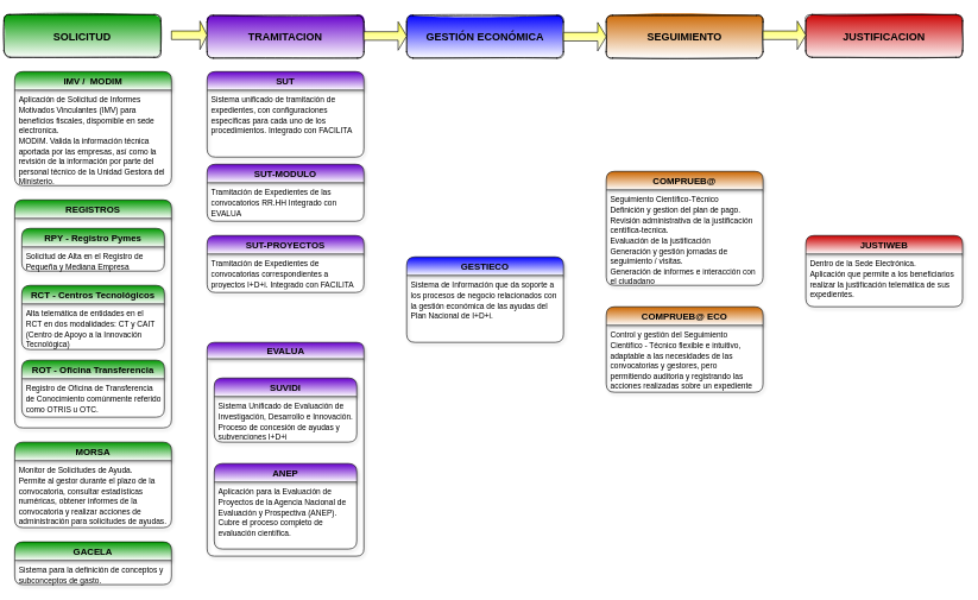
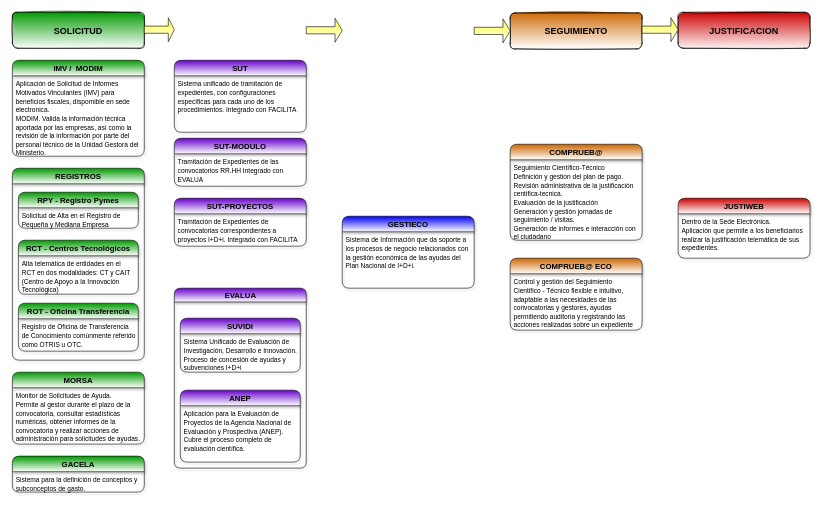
  <mxCell id="0" />
  <mxCell id="1" parent="0" />
- <mxCell id="2" value="&lt;font style=&quot;font-size: 15px&quot;&gt;&lt;b&gt;SOLICITUD&lt;/b&gt;&lt;/font&gt;" style="rounded=1;whiteSpace=wrap;html=1;strokeWidth=1;fillWeight=4;hachureGap=8;hachureAngle=45;fillColor=#009900;sketch=1;pointerEvents=0;gradientColor=#ffffff;" parent="1" vertex="1"><mxGeometry x="5" y="20" width="220" height="60" as="geometry" /></mxCell>
- <mxCell id="3" value="&lt;font style=&quot;font-size: 15px&quot;&gt;&lt;b&gt;TRAMITACION&lt;/b&gt;&lt;/font&gt;" style="rounded=1;whiteSpace=wrap;html=1;strokeWidth=1;fillWeight=4;hachureGap=8;hachureAngle=45;fillColor=#6600CC;sketch=1;pointerEvents=0;gradientColor=#ffffff;" parent="1" vertex="1"><mxGeometry x="290" y="21" width="220" height="60" as="geometry" /></mxCell>
- <mxCell id="4" value="&lt;font style=&quot;font-size: 15px&quot;&gt;&lt;b&gt;GESTIÓN ECONÓMICA&lt;/b&gt;&lt;/font&gt;" style="rounded=1;whiteSpace=wrap;html=1;strokeWidth=1;fillWeight=4;hachureGap=8;hachureAngle=45;fillColor=#0000FF;sketch=1;pointerEvents=0;gradientColor=#ffffff;" parent="1" vertex="1"><mxGeometry x="570" y="21" width="220" height="60" as="geometry" /></mxCell>
+ <mxCell id="2" value="&lt;font style=&quot;font-size: 15px&quot;&gt;&lt;b&gt;SOLICITUD&lt;/b&gt;&lt;/font&gt;" style="rounded=1;whiteSpace=wrap;html=1;strokeWidth=1;fillWeight=4;hachureGap=8;hachureAngle=45;fillColor=#009900;sketch=1;pointerEvents=0;gradientColor=#ffffff;" parent="1" vertex="1"><mxGeometry x="20" y="20" width="220" height="60" as="geometry" /></mxCell>
  <mxCell id="5" value="&lt;font style=&quot;font-size: 15px&quot;&gt;&lt;b&gt;SEGUIMIENTO&lt;/b&gt;&lt;/font&gt;" style="rounded=1;whiteSpace=wrap;html=1;strokeWidth=1;fillWeight=4;hachureGap=8;hachureAngle=45;fillColor=#CC6600;sketch=1;pointerEvents=0;gradientColor=#ffffff;" parent="1" vertex="1"><mxGeometry x="850" y="21" width="220" height="60" as="geometry" /></mxCell>
  <mxCell id="6" value="&lt;font style=&quot;font-size: 15px&quot;&gt;&lt;b&gt;JUSTIFICACION&lt;/b&gt;&lt;/font&gt;" style="rounded=1;whiteSpace=wrap;html=1;strokeWidth=1;fillWeight=4;hachureGap=8;hachureAngle=45;fillColor=#CC0000;sketch=1;pointerEvents=0;gradientColor=#ffffff;" parent="1" vertex="1"><mxGeometry x="1130" y="20" width="220" height="60" as="geometry" /></mxCell>
  <mxCell id="7" value="" style="shape=singleArrow;whiteSpace=wrap;html=1;hachureGap=4;pointerEvents=0;strokeWidth=1;fillColor=#FFFF33;gradientColor=#ffffff;" parent="1" vertex="1"><mxGeometry x="240" y="29" width="50" height="40" as="geometry" /></mxCell>
  <mxCell id="8" value="" style="shape=singleArrow;whiteSpace=wrap;html=1;hachureGap=4;pointerEvents=0;strokeWidth=1;fillColor=#FFFF33;gradientColor=#ffffff;" parent="1" vertex="1"><mxGeometry x="510" y="30" width="60" height="40" as="geometry" /></mxCell>
  <mxCell id="9" value="" style="shape=singleArrow;whiteSpace=wrap;html=1;hachureGap=4;pointerEvents=0;strokeWidth=1;fillColor=#FFFF33;gradientColor=#ffffff;" parent="1" vertex="1"><mxGeometry x="790" y="31" width="60" height="40" as="geometry" /></mxCell>
  <mxCell id="10" value="" style="shape=singleArrow;whiteSpace=wrap;html=1;hachureGap=4;pointerEvents=0;strokeWidth=1;fillColor=#FFFF33;gradientColor=#ffffff;" parent="1" vertex="1"><mxGeometry x="1070" y="29" width="60" height="40" as="geometry" /></mxCell>
  <mxCell id="11" value="SUT" style="swimlane;fontStyle=1;childLayout=stackLayout;horizontal=1;startSize=26;fillColor=#6600CC;horizontalStack=0;resizeParent=1;resizeParentMax=0;resizeLast=0;collapsible=1;marginBottom=0;hachureGap=4;pointerEvents=0;strokeWidth=1;strokeColor=default;sketch=0;rounded=1;glass=0;gradientColor=#ffffff;fontSize=13;swimlaneFillColor=none;shadow=1;swimlaneLine=1;" parent="1" vertex="1"><mxGeometry x="290" y="100" width="220" height="120" as="geometry" /></mxCell>
  <mxCell id="12" value="&lt;font style=&quot;font-size: 11px&quot;&gt;Sistema unificado de tramitación de expedientes, con configuraciones específicas para cada uno de los procedimientos. Integrado con FACILITA&lt;/font&gt;" style="text;strokeColor=none;fillColor=none;align=left;verticalAlign=top;spacingLeft=4;spacingRight=4;overflow=hidden;rotatable=0;points=[[0,0.5],[1,0.5]];portConstraint=eastwest;whiteSpace=wrap;html=1;" parent="11" vertex="1"><mxGeometry y="26" width="220" height="94" as="geometry" /></mxCell>
  <mxCell id="13" value="EVALUA" style="swimlane;hachureGap=4;pointerEvents=0;rounded=1;shadow=1;glass=0;sketch=0;fontSize=13;strokeColor=default;strokeWidth=1;fillColor=#6600CC;gradientColor=#ffffff;html=1;" vertex="1" parent="1"><mxGeometry x="290" y="480" width="220" height="300" as="geometry" /></mxCell>
  <mxCell id="14" value="SUVIDI" style="swimlane;fontStyle=1;childLayout=stackLayout;horizontal=1;startSize=26;fillColor=#6600CC;horizontalStack=0;resizeParent=1;resizeParentMax=0;resizeLast=0;collapsible=1;marginBottom=0;hachureGap=4;pointerEvents=0;strokeWidth=1;strokeColor=default;sketch=0;rounded=1;glass=0;gradientColor=#ffffff;fontSize=13;swimlaneFillColor=none;shadow=1;swimlaneLine=1;" vertex="1" parent="13"><mxGeometry x="10" y="50" width="200" height="90" as="geometry" /></mxCell>
  <mxCell id="15" value="&lt;font style=&quot;font-size: 11px&quot;&gt;Sistema Unificado de Evaluación de Investigación, Desarrollo e Innovación.&lt;br&gt;Proceso de concesión de ayudas y subvenciones I+D+i&lt;br&gt;&lt;/font&gt;" style="text;strokeColor=none;fillColor=none;align=left;verticalAlign=top;spacingLeft=4;spacingRight=4;overflow=hidden;rotatable=0;points=[[0,0.5],[1,0.5]];portConstraint=eastwest;whiteSpace=wrap;html=1;" vertex="1" parent="14"><mxGeometry y="26" width="200" height="64" as="geometry" /></mxCell>
  <mxCell id="16" value="ANEP" style="swimlane;fontStyle=1;childLayout=stackLayout;horizontal=1;startSize=26;fillColor=#6600CC;horizontalStack=0;resizeParent=1;resizeParentMax=0;resizeLast=0;collapsible=1;marginBottom=0;hachureGap=4;pointerEvents=0;strokeWidth=1;strokeColor=default;sketch=0;rounded=1;glass=0;gradientColor=#ffffff;fontSize=13;swimlaneFillColor=none;shadow=1;swimlaneLine=1;" vertex="1" parent="13"><mxGeometry x="10" y="170" width="200" height="120" as="geometry" /></mxCell>
  <mxCell id="17" value="&lt;font style=&quot;font-size: 11px&quot;&gt;Aplicación para la Evaluación de Proyectos de la Agencia Nacional de Evaluación y Prospectiva (ANEP).&lt;br&gt;Cubre el proceso completo de evaluación científica.&lt;br&gt;&lt;/font&gt;" style="text;strokeColor=none;fillColor=none;align=left;verticalAlign=top;spacingLeft=4;spacingRight=4;overflow=hidden;rotatable=0;points=[[0,0.5],[1,0.5]];portConstraint=eastwest;whiteSpace=wrap;html=1;" vertex="1" parent="16"><mxGeometry y="26" width="200" height="94" as="geometry" /></mxCell>
  <mxCell id="18" value="SUT-MODULO" style="swimlane;fontStyle=1;childLayout=stackLayout;horizontal=1;startSize=26;fillColor=#6600CC;horizontalStack=0;resizeParent=1;resizeParentMax=0;resizeLast=0;collapsible=1;marginBottom=0;hachureGap=4;pointerEvents=0;strokeWidth=1;strokeColor=default;sketch=0;rounded=1;glass=0;gradientColor=#ffffff;fontSize=13;swimlaneFillColor=none;shadow=1;swimlaneLine=1;" vertex="1" parent="1"><mxGeometry x="290" y="230" width="220" height="80" as="geometry" /></mxCell>
  <mxCell id="19" value="&lt;font style=&quot;font-size: 11px&quot;&gt;Tramitación de Expedientes de las convocatorios RR.HH Integrado con EVALUA&lt;/font&gt;" style="text;strokeColor=none;fillColor=none;align=left;verticalAlign=top;spacingLeft=4;spacingRight=4;overflow=hidden;rotatable=0;points=[[0,0.5],[1,0.5]];portConstraint=eastwest;whiteSpace=wrap;html=1;" vertex="1" parent="18"><mxGeometry y="26" width="220" height="54" as="geometry" /></mxCell>
  <mxCell id="20" value="SUT-PROYECTOS" style="swimlane;fontStyle=1;childLayout=stackLayout;horizontal=1;startSize=26;fillColor=#6600CC;horizontalStack=0;resizeParent=1;resizeParentMax=0;resizeLast=0;collapsible=1;marginBottom=0;hachureGap=4;pointerEvents=0;strokeWidth=1;strokeColor=default;sketch=0;rounded=1;glass=0;gradientColor=#ffffff;fontSize=13;swimlaneFillColor=none;shadow=1;swimlaneLine=1;" vertex="1" parent="1"><mxGeometry x="290" y="330" width="220" height="80" as="geometry" /></mxCell>
  <mxCell id="21" value="&lt;font style=&quot;font-size: 11px&quot;&gt;Tramitación de Expedientes de convocatorias correspondientes a proyectos I+D+i. Integrado con FACILITA&lt;/font&gt;" style="text;strokeColor=none;fillColor=none;align=left;verticalAlign=top;spacingLeft=4;spacingRight=4;overflow=hidden;rotatable=0;points=[[0,0.5],[1,0.5]];portConstraint=eastwest;whiteSpace=wrap;html=1;" vertex="1" parent="20"><mxGeometry y="26" width="220" height="54" as="geometry" /></mxCell>
  <mxCell id="22" value="GESTIECO" style="swimlane;fontStyle=1;childLayout=stackLayout;horizontal=1;startSize=26;fillColor=#0000FF;horizontalStack=0;resizeParent=1;resizeParentMax=0;resizeLast=0;collapsible=1;marginBottom=0;hachureGap=4;pointerEvents=0;strokeWidth=1;strokeColor=default;sketch=0;rounded=1;glass=0;gradientColor=#ffffff;fontSize=13;swimlaneFillColor=none;shadow=1;swimlaneLine=1;" vertex="1" parent="1"><mxGeometry x="570" y="360" width="220" height="120" as="geometry" /></mxCell>
  <mxCell id="23" value="&lt;font style=&quot;font-size: 11px&quot;&gt;Sistema de Información que da soporte a los procesos de negocio relacionados con la gestión económica de las ayudas del Plan Nacional de I+D+i.&lt;/font&gt;" style="text;strokeColor=none;fillColor=none;align=left;verticalAlign=top;spacingLeft=4;spacingRight=4;overflow=hidden;rotatable=0;points=[[0,0.5],[1,0.5]];portConstraint=eastwest;whiteSpace=wrap;html=1;" vertex="1" parent="22"><mxGeometry y="26" width="220" height="94" as="geometry" /></mxCell>
  <mxCell id="24" value="COMPRUEB@" style="swimlane;fontStyle=1;childLayout=stackLayout;horizontal=1;startSize=26;fillColor=#CC6600;horizontalStack=0;resizeParent=1;resizeParentMax=0;resizeLast=0;collapsible=1;marginBottom=0;hachureGap=4;pointerEvents=0;strokeWidth=1;strokeColor=default;sketch=0;rounded=1;glass=0;gradientColor=#ffffff;fontSize=13;swimlaneFillColor=none;shadow=1;swimlaneLine=1;" vertex="1" parent="1"><mxGeometry x="850" y="240" width="220" height="160" as="geometry" /></mxCell>
  <mxCell id="25" value="&lt;font style=&quot;font-size: 11px&quot;&gt;Seguimiento Científico-Técnico&lt;br&gt;Definición y gestion del plan de pago.&lt;br&gt;Revisión administrativa de la justificación centifica-tecnica.&lt;br&gt;Evaluación de la justificación&lt;br&gt;Generación y gestión jornadas de seguimiento / visitas.&lt;br&gt;Generación de informes e interacción con el ciudadano&lt;br&gt;&lt;br&gt;&lt;/font&gt;" style="text;strokeColor=none;fillColor=none;align=left;verticalAlign=top;spacingLeft=4;spacingRight=4;overflow=hidden;rotatable=0;points=[[0,0.5],[1,0.5]];portConstraint=eastwest;whiteSpace=wrap;html=1;" vertex="1" parent="24"><mxGeometry y="26" width="220" height="134" as="geometry" /></mxCell>
  <mxCell id="26" value="COMPRUEB@ ECO" style="swimlane;fontStyle=1;childLayout=stackLayout;horizontal=1;startSize=26;fillColor=#CC6600;horizontalStack=0;resizeParent=1;resizeParentMax=0;resizeLast=0;collapsible=1;marginBottom=0;hachureGap=4;pointerEvents=0;strokeWidth=1;strokeColor=default;sketch=0;rounded=1;glass=0;gradientColor=#ffffff;fontSize=13;swimlaneFillColor=none;shadow=1;swimlaneLine=1;" vertex="1" parent="1"><mxGeometry x="850" y="430" width="220" height="120" as="geometry" /></mxCell>
- <mxCell id="27" value="&lt;font style=&quot;font-size: 11px&quot;&gt;Control y gestión del Seguimiento Cientifico - Técnico flexible e intuitivo, adaptable a las necesidades de las convocatorias y gestores, pero permitiendo auditoria y registrando las acciones realizadas sobre un expediente&lt;br&gt;&lt;/font&gt;" style="text;strokeColor=none;fillColor=none;align=left;verticalAlign=top;spacingLeft=4;spacingRight=4;overflow=hidden;rotatable=0;points=[[0,0.5],[1,0.5]];portConstraint=eastwest;whiteSpace=wrap;html=1;" vertex="1" parent="26"><mxGeometry y="26" width="220" height="94" as="geometry" /></mxCell>
+ <mxCell id="27" value="&lt;font style=&quot;font-size: 11px&quot;&gt;Control y gestión del Seguimiento Cientifico - Técnico flexible e intuitivo, adaptable a las necesidades de las convocatorias y gestores, ayudas permitiendo auditoria y registrando las acciones realizadas sobre un expediente&lt;br&gt;&lt;/font&gt;" style="text;strokeColor=none;fillColor=none;align=left;verticalAlign=top;spacingLeft=4;spacingRight=4;overflow=hidden;rotatable=0;points=[[0,0.5],[1,0.5]];portConstraint=eastwest;whiteSpace=wrap;html=1;" vertex="1" parent="26"><mxGeometry y="26" width="220" height="94" as="geometry" /></mxCell>
  <mxCell id="28" value="JUSTIWEB" style="swimlane;fontStyle=1;childLayout=stackLayout;horizontal=1;startSize=26;fillColor=#CC0000;horizontalStack=0;resizeParent=1;resizeParentMax=0;resizeLast=0;collapsible=1;marginBottom=0;hachureGap=4;pointerEvents=0;strokeWidth=1;strokeColor=default;sketch=0;rounded=1;glass=0;gradientColor=#ffffff;fontSize=13;swimlaneFillColor=none;shadow=1;swimlaneLine=1;" vertex="1" parent="1"><mxGeometry x="1130" y="330" width="220" height="100" as="geometry" /></mxCell>
  <mxCell id="29" value="&lt;font style=&quot;font-size: 11px&quot;&gt;Dentro de la Sede Electrónica.&lt;br&gt;Aplicación que permite a los beneficiarios realizar la justificación telemática de sus expedientes.&lt;br&gt;&lt;/font&gt;" style="text;strokeColor=none;fillColor=none;align=left;verticalAlign=top;spacingLeft=4;spacingRight=4;overflow=hidden;rotatable=0;points=[[0,0.5],[1,0.5]];portConstraint=eastwest;whiteSpace=wrap;html=1;" vertex="1" parent="28"><mxGeometry y="26" width="220" height="74" as="geometry" /></mxCell>
  <mxCell id="30" value="MORSA" style="swimlane;fontStyle=1;childLayout=stackLayout;horizontal=1;startSize=26;fillColor=#009900;horizontalStack=0;resizeParent=1;resizeParentMax=0;resizeLast=0;collapsible=1;marginBottom=0;hachureGap=4;pointerEvents=0;strokeWidth=1;strokeColor=default;sketch=0;rounded=1;glass=0;gradientColor=#ffffff;fontSize=13;swimlaneFillColor=none;shadow=1;swimlaneLine=1;" vertex="1" parent="1"><mxGeometry x="20" y="620" width="220" height="120" as="geometry" /></mxCell>
  <mxCell id="31" value="&lt;font style=&quot;font-size: 11px&quot;&gt;Monitor de Solicitudes de Ayuda.&lt;br&gt;Permite al gestor durante el plazo de la convocatoria, consultar estadísticas numéricas, obtener informes de la convocatoria y realizar acciones de administración para solicitudes de ayudas.&lt;br&gt;&lt;/font&gt;" style="text;strokeColor=none;fillColor=none;align=left;verticalAlign=top;spacingLeft=4;spacingRight=4;overflow=hidden;rotatable=0;points=[[0,0.5],[1,0.5]];portConstraint=eastwest;whiteSpace=wrap;html=1;" vertex="1" parent="30"><mxGeometry y="26" width="220" height="94" as="geometry" /></mxCell>
  <mxCell id="32" value="RPY - Registro Pymes" style="swimlane;fontStyle=1;childLayout=stackLayout;horizontal=1;startSize=26;fillColor=#009900;horizontalStack=0;resizeParent=1;resizeParentMax=0;resizeLast=0;collapsible=1;marginBottom=0;hachureGap=4;pointerEvents=0;strokeWidth=1;strokeColor=default;sketch=0;rounded=1;glass=0;gradientColor=#ffffff;fontSize=13;swimlaneFillColor=none;shadow=1;swimlaneLine=1;" vertex="1" parent="1"><mxGeometry x="30" y="320" width="200" height="60" as="geometry" /></mxCell>
  <mxCell id="33" value="&lt;font style=&quot;font-size: 11px&quot;&gt;Solicitud de Alta en el Registro de Pequeña y Mediana Empresa Innovadora&lt;br&gt;&lt;/font&gt;" style="text;strokeColor=none;fillColor=none;align=left;verticalAlign=top;spacingLeft=4;spacingRight=4;overflow=hidden;rotatable=0;points=[[0,0.5],[1,0.5]];portConstraint=eastwest;whiteSpace=wrap;html=1;" vertex="1" parent="32"><mxGeometry y="26" width="200" height="34" as="geometry" /></mxCell>
  <mxCell id="34" value="RCT - Centros Tecnológicos" style="swimlane;fontStyle=1;childLayout=stackLayout;horizontal=1;startSize=26;fillColor=#009900;horizontalStack=0;resizeParent=1;resizeParentMax=0;resizeLast=0;collapsible=1;marginBottom=0;hachureGap=4;pointerEvents=0;strokeWidth=1;strokeColor=default;sketch=0;rounded=1;glass=0;gradientColor=#ffffff;fontSize=13;swimlaneFillColor=none;shadow=1;swimlaneLine=1;" vertex="1" parent="1"><mxGeometry x="30" y="400" width="200" height="90" as="geometry" /></mxCell>
  <mxCell id="35" value="&lt;font style=&quot;font-size: 11px&quot;&gt;Alta telemática de entidades en el RCT en dos modalidades: CT y CAIT (Centro de Apoyo a la Innovación Tecnológica)&lt;br&gt;&lt;/font&gt;" style="text;strokeColor=none;fillColor=none;align=left;verticalAlign=top;spacingLeft=4;spacingRight=4;overflow=hidden;rotatable=0;points=[[0,0.5],[1,0.5]];portConstraint=eastwest;whiteSpace=wrap;html=1;" vertex="1" parent="34"><mxGeometry y="26" width="200" height="64" as="geometry" /></mxCell>
  <mxCell id="36" value="ROT - Oficina Transferencia" style="swimlane;fontStyle=1;childLayout=stackLayout;horizontal=1;startSize=26;fillColor=#009900;horizontalStack=0;resizeParent=1;resizeParentMax=0;resizeLast=0;collapsible=1;marginBottom=0;hachureGap=4;pointerEvents=0;strokeWidth=1;strokeColor=default;sketch=0;rounded=1;glass=0;gradientColor=#ffffff;fontSize=13;swimlaneFillColor=none;shadow=1;swimlaneLine=1;" vertex="1" parent="1"><mxGeometry x="30" y="505" width="200" height="80" as="geometry" /></mxCell>
  <mxCell id="37" value="&lt;font style=&quot;font-size: 11px&quot;&gt;Registro de Oficina de Transferencia de Conocimiento comúnmente referido como OTRIS u OTC.&lt;br&gt;&lt;/font&gt;" style="text;strokeColor=none;fillColor=none;align=left;verticalAlign=top;spacingLeft=4;spacingRight=4;overflow=hidden;rotatable=0;points=[[0,0.5],[1,0.5]];portConstraint=eastwest;whiteSpace=wrap;html=1;" vertex="1" parent="36"><mxGeometry y="26" width="200" height="54" as="geometry" /></mxCell>
  <mxCell id="38" value="IMV /  MODIM" style="swimlane;fontStyle=1;childLayout=stackLayout;horizontal=1;startSize=26;fillColor=#009900;horizontalStack=0;resizeParent=1;resizeParentMax=0;resizeLast=0;collapsible=1;marginBottom=0;hachureGap=4;pointerEvents=0;strokeWidth=1;strokeColor=default;sketch=0;rounded=1;glass=0;gradientColor=#ffffff;fontSize=13;swimlaneFillColor=none;shadow=1;swimlaneLine=1;" vertex="1" parent="1"><mxGeometry x="20" y="100" width="220" height="160" as="geometry" /></mxCell>
  <mxCell id="39" value="&lt;font style=&quot;font-size: 11px&quot;&gt;Aplicación de Solicitud de Informes Motivados Vinculantes (IMV) para beneficios fiscales, dispomible en sede electronica.&lt;br&gt;MODIM. Valida la información técnica aportada por las empresas, así como la revisión de la información por parte del personal técnico de la Unidad Gestora del Ministerio.&lt;br&gt;&lt;/font&gt;" style="text;strokeColor=none;fillColor=none;align=left;verticalAlign=top;spacingLeft=4;spacingRight=4;overflow=hidden;rotatable=0;points=[[0,0.5],[1,0.5]];portConstraint=eastwest;whiteSpace=wrap;html=1;" vertex="1" parent="38"><mxGeometry y="26" width="220" height="134" as="geometry" /></mxCell>
  <mxCell id="40" value="REGISTROS" style="swimlane;fontStyle=1;childLayout=stackLayout;horizontal=1;startSize=26;fillColor=#009900;horizontalStack=0;resizeParent=1;resizeParentMax=0;resizeLast=0;collapsible=1;marginBottom=0;hachureGap=4;pointerEvents=0;strokeWidth=1;strokeColor=default;sketch=0;rounded=1;glass=0;gradientColor=#ffffff;fontSize=13;swimlaneFillColor=none;shadow=1;swimlaneLine=1;" vertex="1" parent="1"><mxGeometry x="20" y="280" width="220" height="320" as="geometry" /></mxCell>
  <mxCell id="41" value="&lt;font style=&quot;font-size: 11px&quot;&gt;&lt;br&gt;&lt;/font&gt;" style="text;strokeColor=none;fillColor=none;align=left;verticalAlign=top;spacingLeft=4;spacingRight=4;overflow=hidden;rotatable=0;points=[[0,0.5],[1,0.5]];portConstraint=eastwest;whiteSpace=wrap;html=1;" vertex="1" parent="40"><mxGeometry y="26" width="220" height="294" as="geometry" /></mxCell>
  <mxCell id="42" value="GACELA" style="swimlane;fontStyle=1;childLayout=stackLayout;horizontal=1;startSize=26;fillColor=#009900;horizontalStack=0;resizeParent=1;resizeParentMax=0;resizeLast=0;collapsible=1;marginBottom=0;hachureGap=4;pointerEvents=0;strokeWidth=1;strokeColor=default;sketch=0;rounded=1;glass=0;gradientColor=#ffffff;fontSize=13;swimlaneFillColor=none;shadow=1;swimlaneLine=1;" vertex="1" parent="1"><mxGeometry x="20" y="760" width="220" height="60" as="geometry" /></mxCell>
  <mxCell id="43" value="&lt;font style=&quot;font-size: 11px&quot;&gt;Sistema para la definición de conceptos y subconceptos de gasto.&lt;br&gt;&lt;/font&gt;" style="text;strokeColor=none;fillColor=none;align=left;verticalAlign=top;spacingLeft=4;spacingRight=4;overflow=hidden;rotatable=0;points=[[0,0.5],[1,0.5]];portConstraint=eastwest;whiteSpace=wrap;html=1;" vertex="1" parent="42"><mxGeometry y="26" width="220" height="34" as="geometry" /></mxCell>
